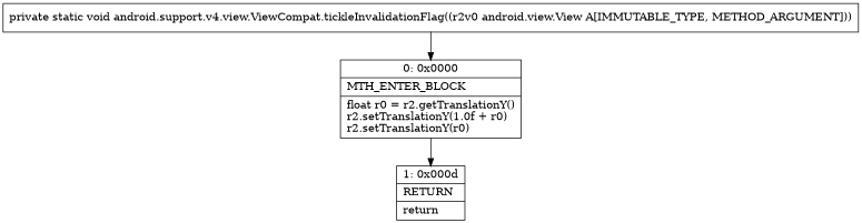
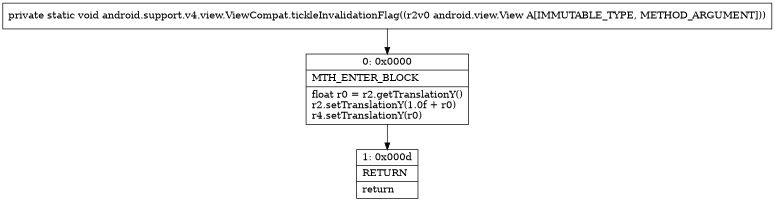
  digraph {
    node [shape=record]
-   n1 [label="{0\:\ 0x0000|MTH_ENTER_BLOCK\l|float r0 = r2.getTranslationY()\lr2.setTranslationY(1.0f + r0)\lr2.setTranslationY(r0)\l}"]
+   n1 [label="{0\:\ 0x0000|MTH_ENTER_BLOCK\l|float r0 = r2.getTranslationY()\lr2.setTranslationY(1.0f + r0)\lr4.setTranslationY(r0)\l}"]
    n2 [label="{1\:\ 0x000d|RETURN\l|return\l}"]
    n3 [label="{private static void android.support.v4.view.ViewCompat.tickleInvalidationFlag((r2v0 android.view.View A[IMMUTABLE_TYPE, METHOD_ARGUMENT])) }"]
    n1 -> n2
    n3 -> n1
  }
